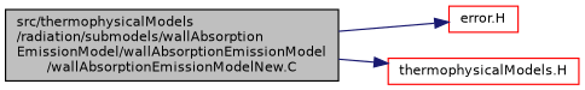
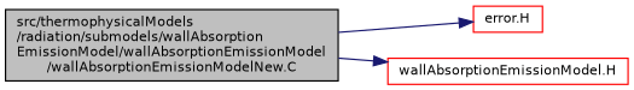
  digraph {
    rankdir=LR
    node [color=red fontname=Helvetica fontsize=10 shape=record]
    edge [color=midnightblue fontname=Helvetica fontsize=10 labelfontname=Helvetica labelfontsize=10 style=solid]
    n1 [color=black fillcolor=grey75 fontcolor=black height=0.2 label="src/thermophysicalModels\l/radiation/submodels/wallAbsorption\lEmissionModel/wallAbsorptionEmissionModel\l/wallAbsorptionEmissionModelNew.C" style=filled width=0.4]
    n2 [height=0.2 label="error.H" width=0.4]
-   n3 [height=0.2 label="thermophysicalModels.H" width=0.4]
+   n3 [height=0.2 label="wallAbsorptionEmissionModel.H" width=0.4]
    n1 -> n2
    n1 -> n3
  }
